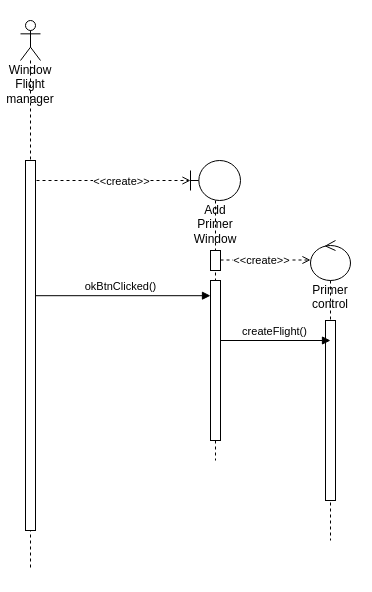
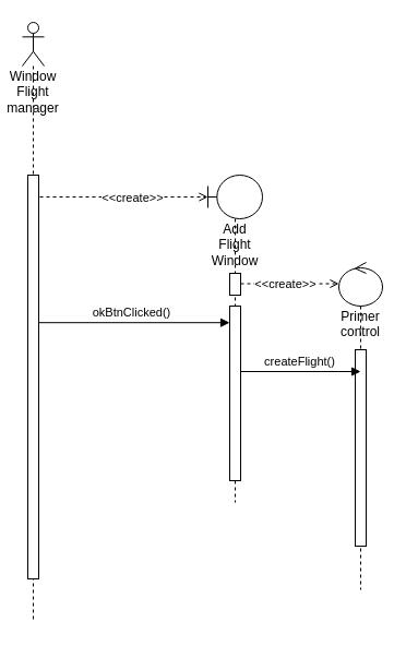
  <mxCell id="0" />
  <mxCell id="1" parent="0" />
  <mxCell id="2" value="Window Flight manager" style="shape=umlLifeline;participant=umlActor;perimeter=lifelinePerimeter;whiteSpace=wrap;html=1;container=1;collapsible=0;recursiveResize=0;verticalAlign=top;spacingTop=36;outlineConnect=0;size=40;" vertex="1" parent="1"><mxGeometry x="20" y="20" width="20" height="550" as="geometry" /></mxCell>
  <mxCell id="3" value="" style="html=1;verticalAlign=bottom;labelBackgroundColor=none;endArrow=open;endFill=0;dashed=1;" edge="1" parent="2"><mxGeometry width="160" relative="1" as="geometry"><mxPoint x="10" y="160" as="sourcePoint" /><mxPoint x="170" y="160" as="targetPoint" /></mxGeometry></mxCell>
  <mxCell id="4" value="&amp;lt;&amp;lt;create&amp;gt;&amp;gt;" style="edgeLabel;html=1;align=center;verticalAlign=middle;resizable=0;points=[];" vertex="1" connectable="0" parent="3"><mxGeometry x="0.312" relative="1" as="geometry"><mxPoint x="-15" as="offset" /></mxGeometry></mxCell>
- <mxCell id="5" value="Add Primer Window" style="shape=umlLifeline;participant=umlBoundary;perimeter=lifelinePerimeter;whiteSpace=wrap;html=1;container=1;collapsible=0;recursiveResize=0;verticalAlign=top;spacingTop=36;outlineConnect=0;" vertex="1" parent="1"><mxGeometry x="190" y="160" width="50" height="300" as="geometry" /></mxCell>
+ <mxCell id="5" value="Add Flight Window" style="shape=umlLifeline;participant=umlBoundary;perimeter=lifelinePerimeter;whiteSpace=wrap;html=1;container=1;collapsible=0;recursiveResize=0;verticalAlign=top;spacingTop=36;outlineConnect=0;" vertex="1" parent="1"><mxGeometry x="190" y="160" width="50" height="300" as="geometry" /></mxCell>
  <mxCell id="6" value="" style="html=1;points=[];perimeter=orthogonalPerimeter;" vertex="1" parent="5"><mxGeometry x="20" y="120" width="10" height="160" as="geometry" /></mxCell>
  <mxCell id="7" value="" style="html=1;points=[];perimeter=orthogonalPerimeter;" vertex="1" parent="1"><mxGeometry x="25" y="160" width="10" height="370" as="geometry" /></mxCell>
  <mxCell id="8" value="" style="html=1;points=[];perimeter=orthogonalPerimeter;" vertex="1" parent="1"><mxGeometry x="210" y="250" width="10" height="20" as="geometry" /></mxCell>
  <mxCell id="9" value="Primer control" style="shape=umlLifeline;participant=umlControl;perimeter=lifelinePerimeter;whiteSpace=wrap;html=1;container=1;collapsible=0;recursiveResize=0;verticalAlign=top;spacingTop=36;outlineConnect=0;" vertex="1" parent="1"><mxGeometry x="310" y="240" width="40" height="300" as="geometry" /></mxCell>
  <mxCell id="10" value="" style="html=1;points=[];perimeter=orthogonalPerimeter;" vertex="1" parent="9"><mxGeometry x="15" y="80" width="10" height="180" as="geometry" /></mxCell>
  <mxCell id="11" value="" style="html=1;verticalAlign=bottom;labelBackgroundColor=none;endArrow=open;endFill=0;dashed=1;" edge="1" parent="1"><mxGeometry width="160" relative="1" as="geometry"><mxPoint x="220" y="259.5" as="sourcePoint" /><mxPoint x="310" y="259.5" as="targetPoint" /></mxGeometry></mxCell>
  <mxCell id="12" value="&amp;lt;&amp;lt;create&amp;gt;&amp;gt;" style="edgeLabel;html=1;align=center;verticalAlign=middle;resizable=0;points=[];" vertex="1" connectable="0" parent="11"><mxGeometry x="0.312" relative="1" as="geometry"><mxPoint x="-19" as="offset" /></mxGeometry></mxCell>
  <mxCell id="13" value="okBtnClicked()" style="html=1;verticalAlign=bottom;endArrow=block;entryX=0;entryY=0.095;entryDx=0;entryDy=0;entryPerimeter=0;" edge="1" parent="1" source="7" target="6"><mxGeometry x="-0.024" width="80" relative="1" as="geometry"><mxPoint x="30" y="290" as="sourcePoint" /><mxPoint x="200" y="290" as="targetPoint" /><mxPoint as="offset" /></mxGeometry></mxCell>
  <mxCell id="14" value="createFlight()" style="html=1;verticalAlign=bottom;endArrow=block;" edge="1" parent="1"><mxGeometry x="-0.024" width="80" relative="1" as="geometry"><mxPoint x="220" y="340" as="sourcePoint" /><mxPoint x="330" y="340" as="targetPoint" /><mxPoint as="offset" /></mxGeometry></mxCell>
